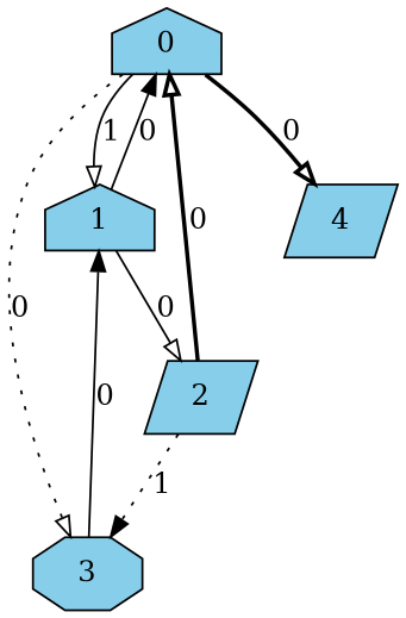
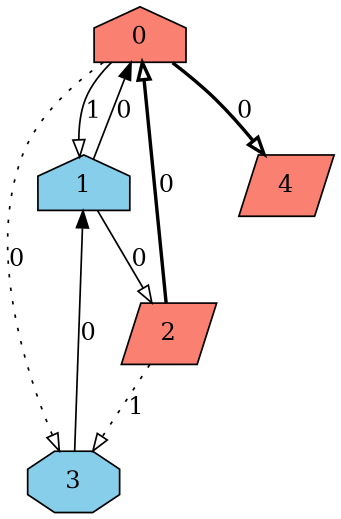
  digraph {
    node [fillcolor=skyblue shape=house style=filled]
    edge [arrowhead=onormal style=solid]
-   0
+   0 [fillcolor=salmon]
    1
    3 [shape=octagon]
-   4 [shape=parallelogram]
-   2 [shape=parallelogram]
+   4 [fillcolor=salmon shape=parallelogram]
+   2 [fillcolor=salmon shape=parallelogram]
    0 -> 1 [label=1]
    0 -> 3 [label=0 style=dotted]
    0 -> 4 [label=0 style=bold]
    1 -> 0 [arrowhead=normal label=0]
    1 -> 2 [label=0]
    3 -> 1 [arrowhead=normal label=0]
    2 -> 0 [label=0 style=bold]
-   2 -> 3 [arrowhead=normal label=1 style=dotted]
+   2 -> 3 [label=1 style=dotted]
  }
